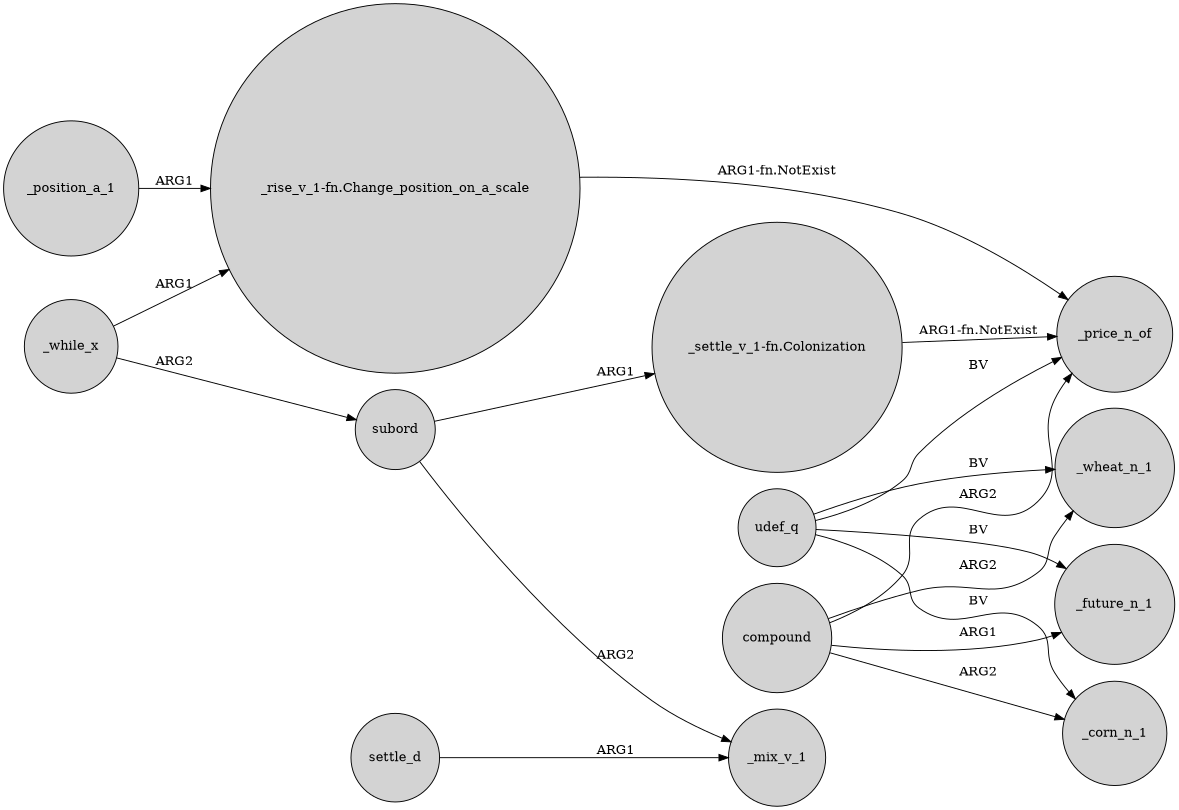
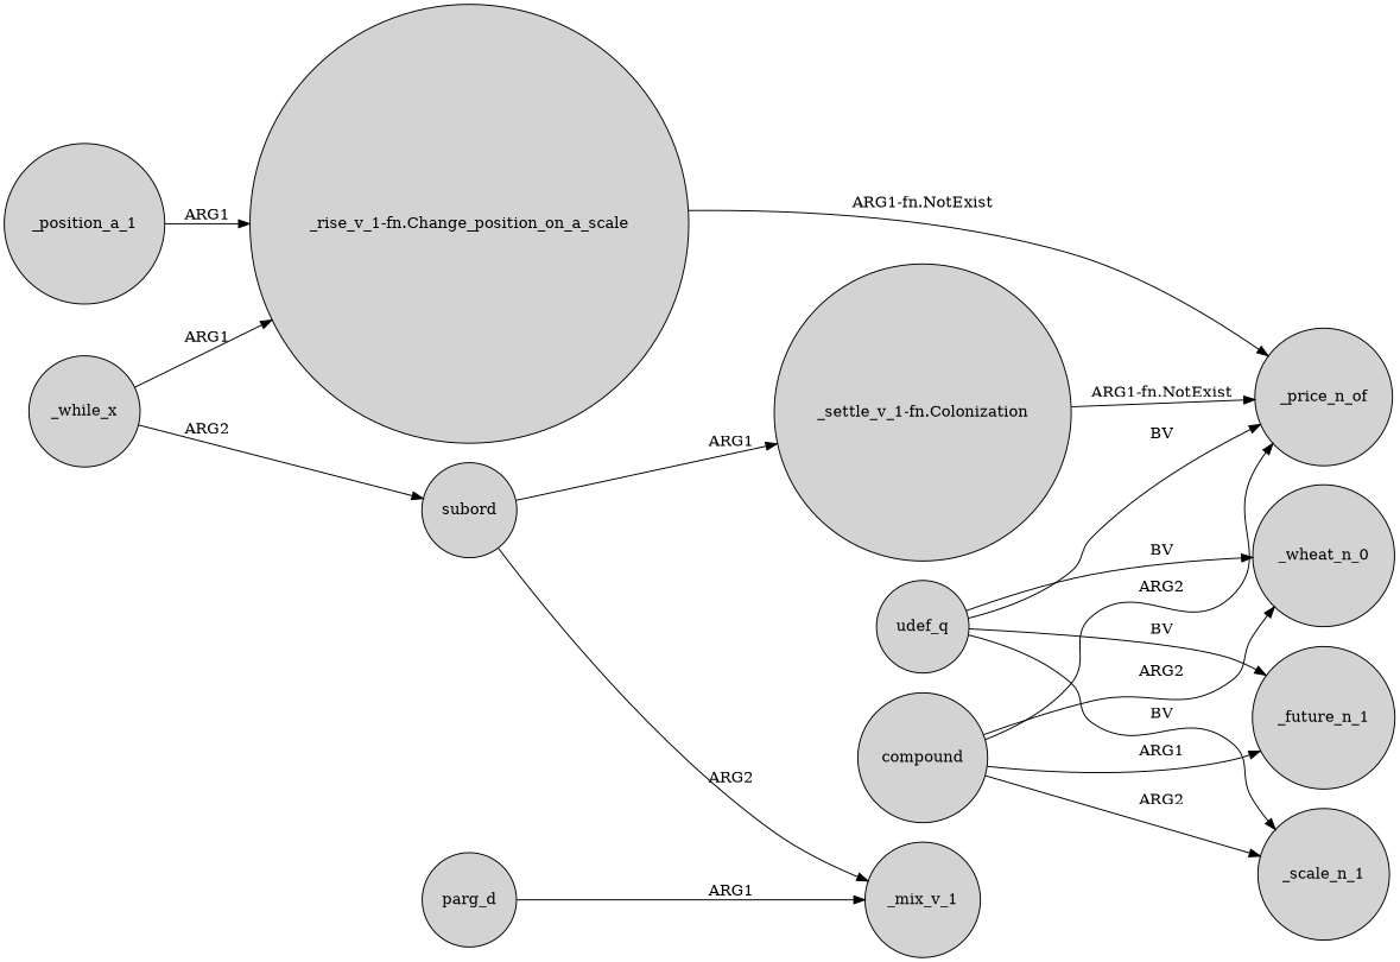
  digraph {
    rankdir=LR
    node [shape=circle style=filled]
    "_settle_v_1-fn.Colonization"
    _price_n_of
    _while_x
    subord
    "_rise_v_1-fn.Change_position_on_a_scale"
    _mix_v_1
    udef_q
-   _wheat_n_1
+   _wheat_n_1 [label=_wheat_n_0]
    _future_n_1
-   _corn_n_1
+   _corn_n_1 [label=_scale_n_1]
    compound
    n12 [label=_position_a_1]
-   parg_d [label=settle_d]
+   parg_d
    "_settle_v_1-fn.Colonization" -> _price_n_of [label="ARG1-fn.NotExist"]
    _while_x -> subord [label=ARG2]
    _while_x -> "_rise_v_1-fn.Change_position_on_a_scale" [label=ARG1]
    subord -> "_settle_v_1-fn.Colonization" [label=ARG1]
    subord -> _mix_v_1 [label=ARG2]
    "_rise_v_1-fn.Change_position_on_a_scale" -> _price_n_of [label="ARG1-fn.NotExist"]
    udef_q -> _price_n_of [label=BV]
    udef_q -> _wheat_n_1 [label=BV]
    udef_q -> _future_n_1 [label=BV]
    udef_q -> _corn_n_1 [label=BV]
    compound -> _price_n_of [label=ARG2]
    compound -> _wheat_n_1 [label=ARG2]
    compound -> _future_n_1 [label=ARG1]
    compound -> _corn_n_1 [label=ARG2]
    n12 -> "_rise_v_1-fn.Change_position_on_a_scale" [label=ARG1]
    parg_d -> _mix_v_1 [label=ARG1]
  }
